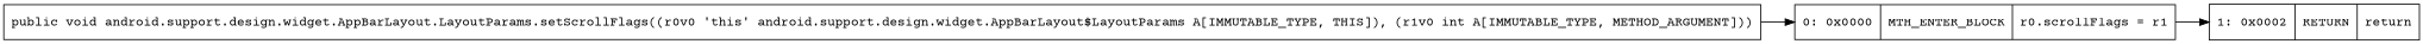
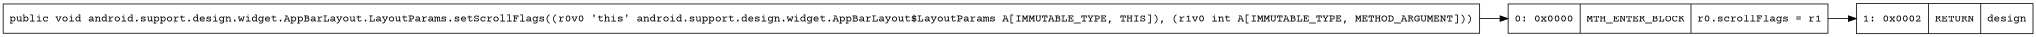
  digraph {
    rankdir=LR
    fontname="Courier Prime"
    node [shape=record fontname="Courier Prime"]
    edge [fontname="Courier Prime"]
    n1 [label="{0\:\ 0x0000|MTH_ENTER_BLOCK\l|r0.scrollFlags = r1\l}"]
-   n2 [label="{1\:\ 0x0002|RETURN\l|return\l}"]
+   n2 [label="{1\:\ 0x0002|RETURN\l|design\l}"]
    n3 [label="{public void android.support.design.widget.AppBarLayout.LayoutParams.setScrollFlags((r0v0 'this' android.support.design.widget.AppBarLayout$LayoutParams A[IMMUTABLE_TYPE, THIS]), (r1v0 int A[IMMUTABLE_TYPE, METHOD_ARGUMENT])) }"]
    n1 -> n2
    n3 -> n1
  }
